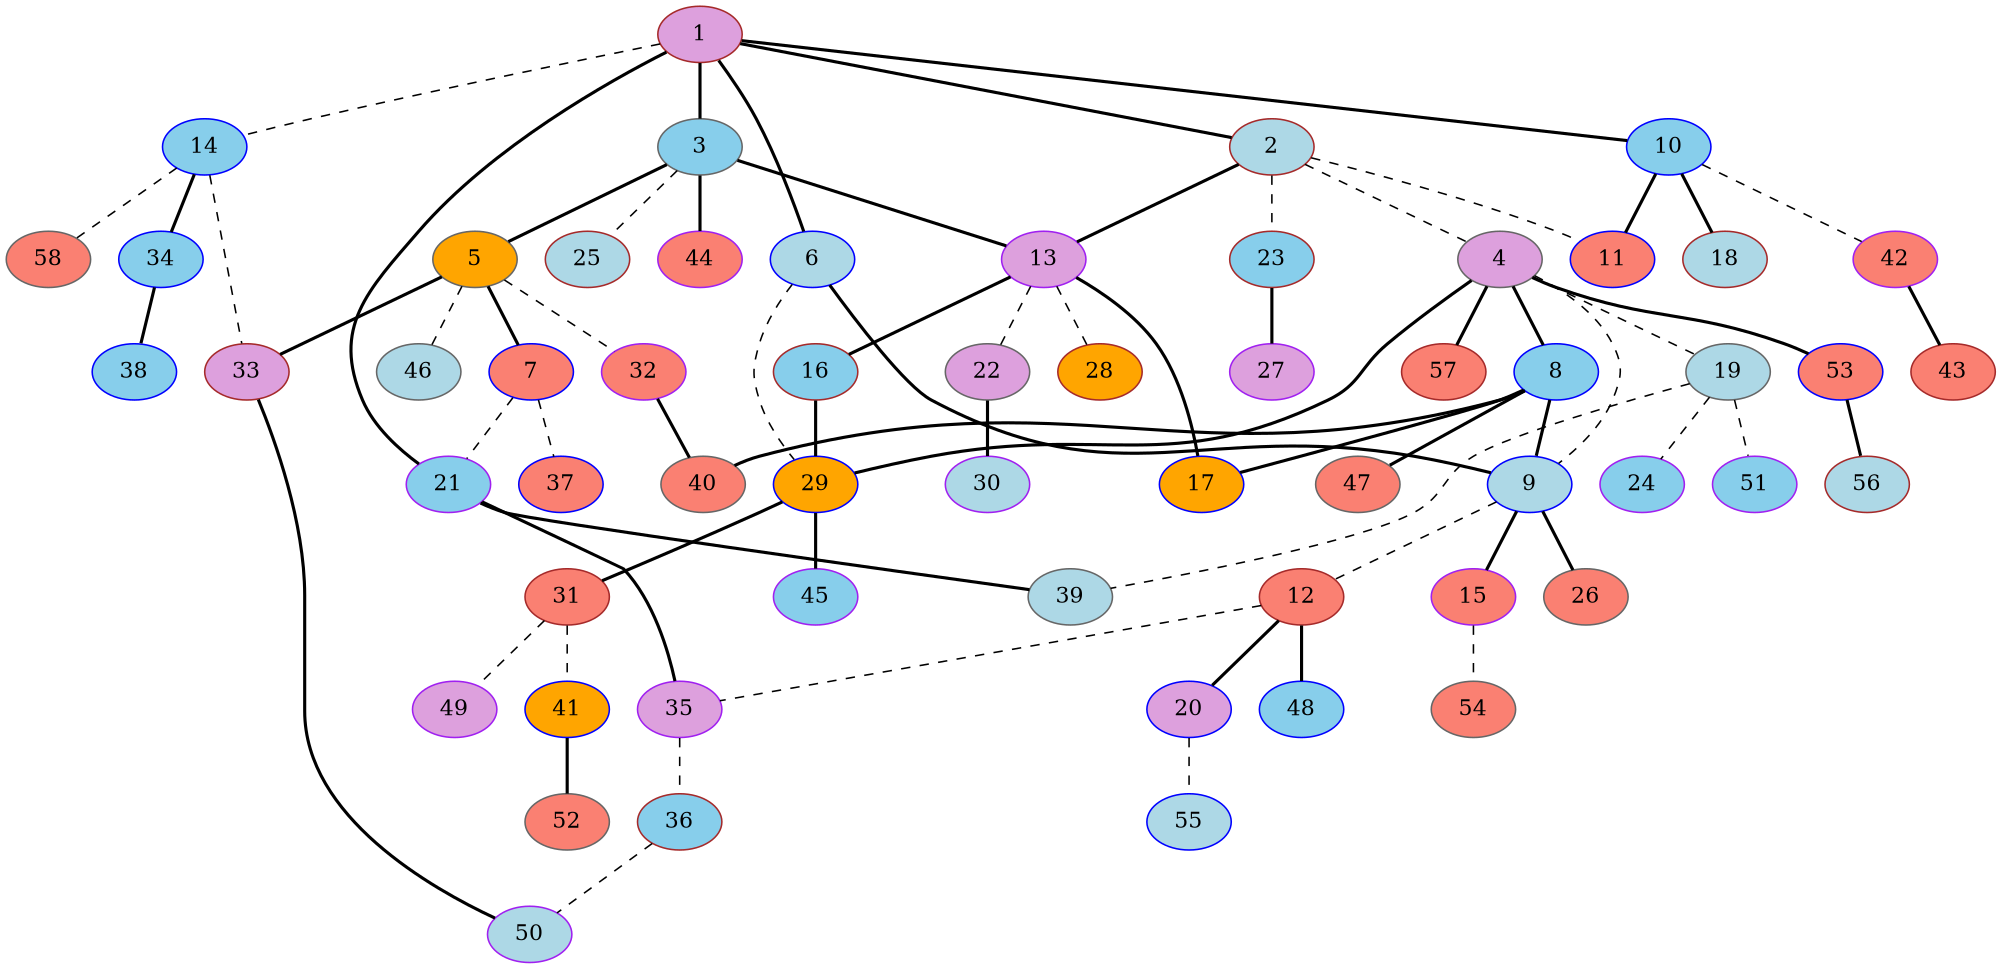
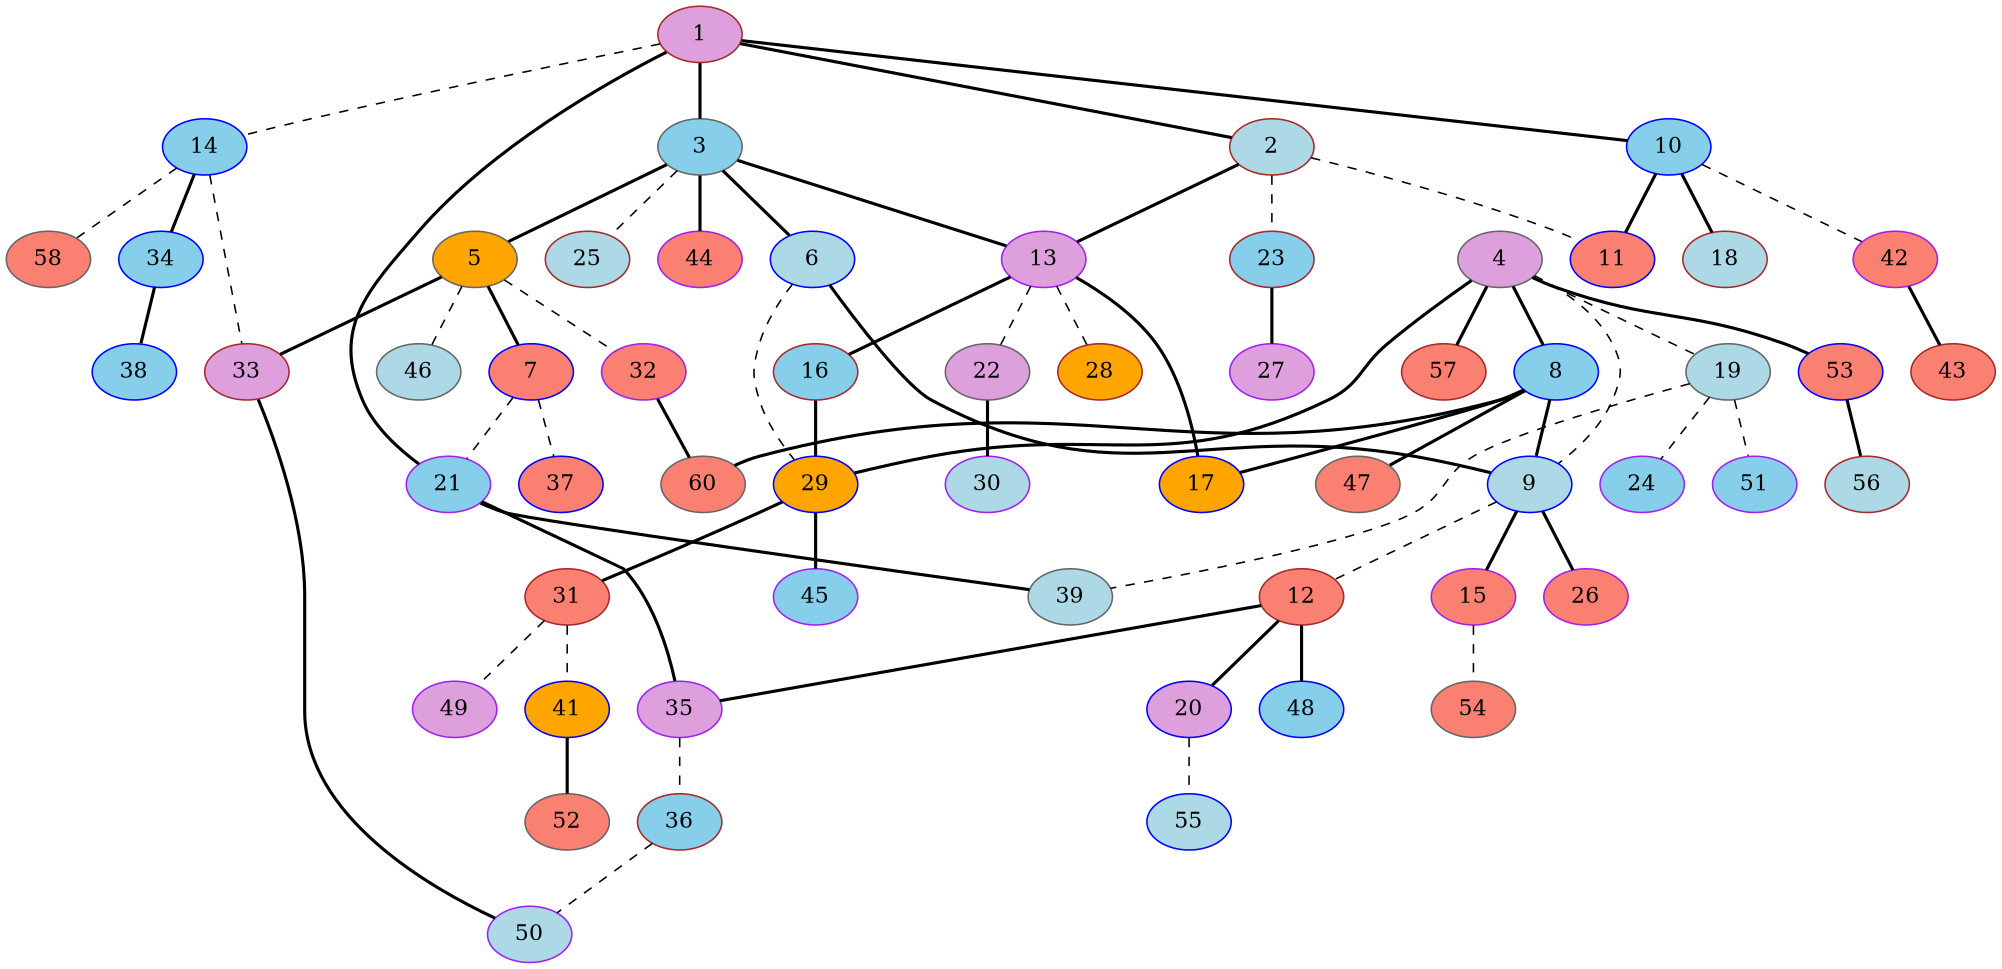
  graph {
    node [color=blue fillcolor=salmon style=filled]
    edge [style=bold weight=1.0]
    1 [color=brown fillcolor=plum]
    2 [color=brown fillcolor=lightblue]
    3 [color=gray40 fillcolor=skyblue]
    10 [fillcolor=skyblue]
    14 [fillcolor=skyblue]
    21 [color=purple fillcolor=skyblue]
    4 [color=gray40 fillcolor=plum]
    11
    13 [color=purple fillcolor=plum]
    23 [color=brown fillcolor=skyblue]
    5 [color=gray40 fillcolor=orange]
    6 [fillcolor=lightblue]
    25 [color=brown fillcolor=lightblue]
    44 [color=purple]
    18 [color=brown fillcolor=lightblue]
    42 [color=purple]
    33 [color=brown fillcolor=plum]
    34 [fillcolor=skyblue]
    58 [color=gray40]
    35 [color=purple fillcolor=plum]
    39 [color=gray40 fillcolor=lightblue]
    8 [fillcolor=skyblue]
    9 [fillcolor=lightblue]
    19 [color=gray40 fillcolor=lightblue]
    29 [fillcolor=orange]
    53
    57 [color=brown]
    17 [fillcolor=orange]
    16 [color=brown fillcolor=skyblue]
    22 [color=gray40 fillcolor=plum]
    28 [color=brown fillcolor=orange]
    27 [color=purple fillcolor=plum]
    7
    32 [color=purple]
    46 [color=gray40 fillcolor=lightblue]
-   40 [color=gray40]
+   40 [color=gray40 label=60]
    47 [color=gray40]
    12 [color=brown]
    15 [color=purple]
-   26 [color=gray40]
+   26 [color=purple]
    24 [color=purple fillcolor=skyblue]
    51 [color=purple fillcolor=skyblue]
    31 [color=brown]
    45 [color=purple fillcolor=skyblue]
    56 [color=brown fillcolor=lightblue]
    37
    50 [color=purple fillcolor=lightblue]
    20 [fillcolor=plum]
    48 [fillcolor=skyblue]
    54 [color=gray40]
    43 [color=brown]
    55 [fillcolor=lightblue]
    36 [color=brown fillcolor=skyblue]
    30 [color=purple fillcolor=lightblue]
    38 [fillcolor=skyblue]
    41 [fillcolor=orange]
    49 [color=purple fillcolor=plum]
    52 [color=gray40]
    1 -- 2
    1 -- 3
    1 -- 10
    1 -- 14 [style=dashed]
    1 -- 21 [weight=2.0]
-   2 -- 4 [style=dashed]
    2 -- 11 [style=dashed]
    2 -- 13
    2 -- 23 [style=dashed]
    3 -- 13
    3 -- 5
-   1 -- 6
+   3 -- 6
    3 -- 25 [style=dashed]
    3 -- 44
    10 -- 11
    10 -- 18
    10 -- 42 [style=dashed]
    14 -- 33 [style=dashed]
    14 -- 34
    14 -- 58 [style=dashed]
    21 -- 35
    21 -- 39
    4 -- 8
    4 -- 9 [style=dashed]
    4 -- 19 [style=dashed]
    4 -- 29
    4 -- 53
    4 -- 57
    13 -- 17
    13 -- 16
    13 -- 22 [style=dashed]
    13 -- 28 [style=dashed]
    23 -- 27
    5 -- 33
    5 -- 7
    5 -- 32 [style=dashed]
    5 -- 46 [style=dashed]
    6 -- 9
    6 -- 29 [style=dashed]
    42 -- 43
    33 -- 50
    34 -- 38
    35 -- 36 [style=dashed]
    8 -- 9
    8 -- 17
    8 -- 40 [weight=2.0]
    8 -- 47
    9 -- 12 [style=dashed]
    9 -- 15
    9 -- 26
    19 -- 39 [style=dashed]
    19 -- 24 [style=dashed]
    19 -- 51 [style=dashed]
    29 -- 31
    29 -- 45
    53 -- 56
    16 -- 29
    22 -- 30
    7 -- 21 [style=dashed]
    7 -- 37 [style=dashed]
    32 -- 40
-   12 -- 35 [style=dashed]
+   12 -- 35
    12 -- 20
    12 -- 48 [weight=2.0]
    15 -- 54 [style=dashed]
    31 -- 41 [style=dashed]
    31 -- 49 [style=dashed]
    20 -- 55 [style=dashed]
    36 -- 50 [style=dashed]
    41 -- 52 [weight=2.0]
  }
